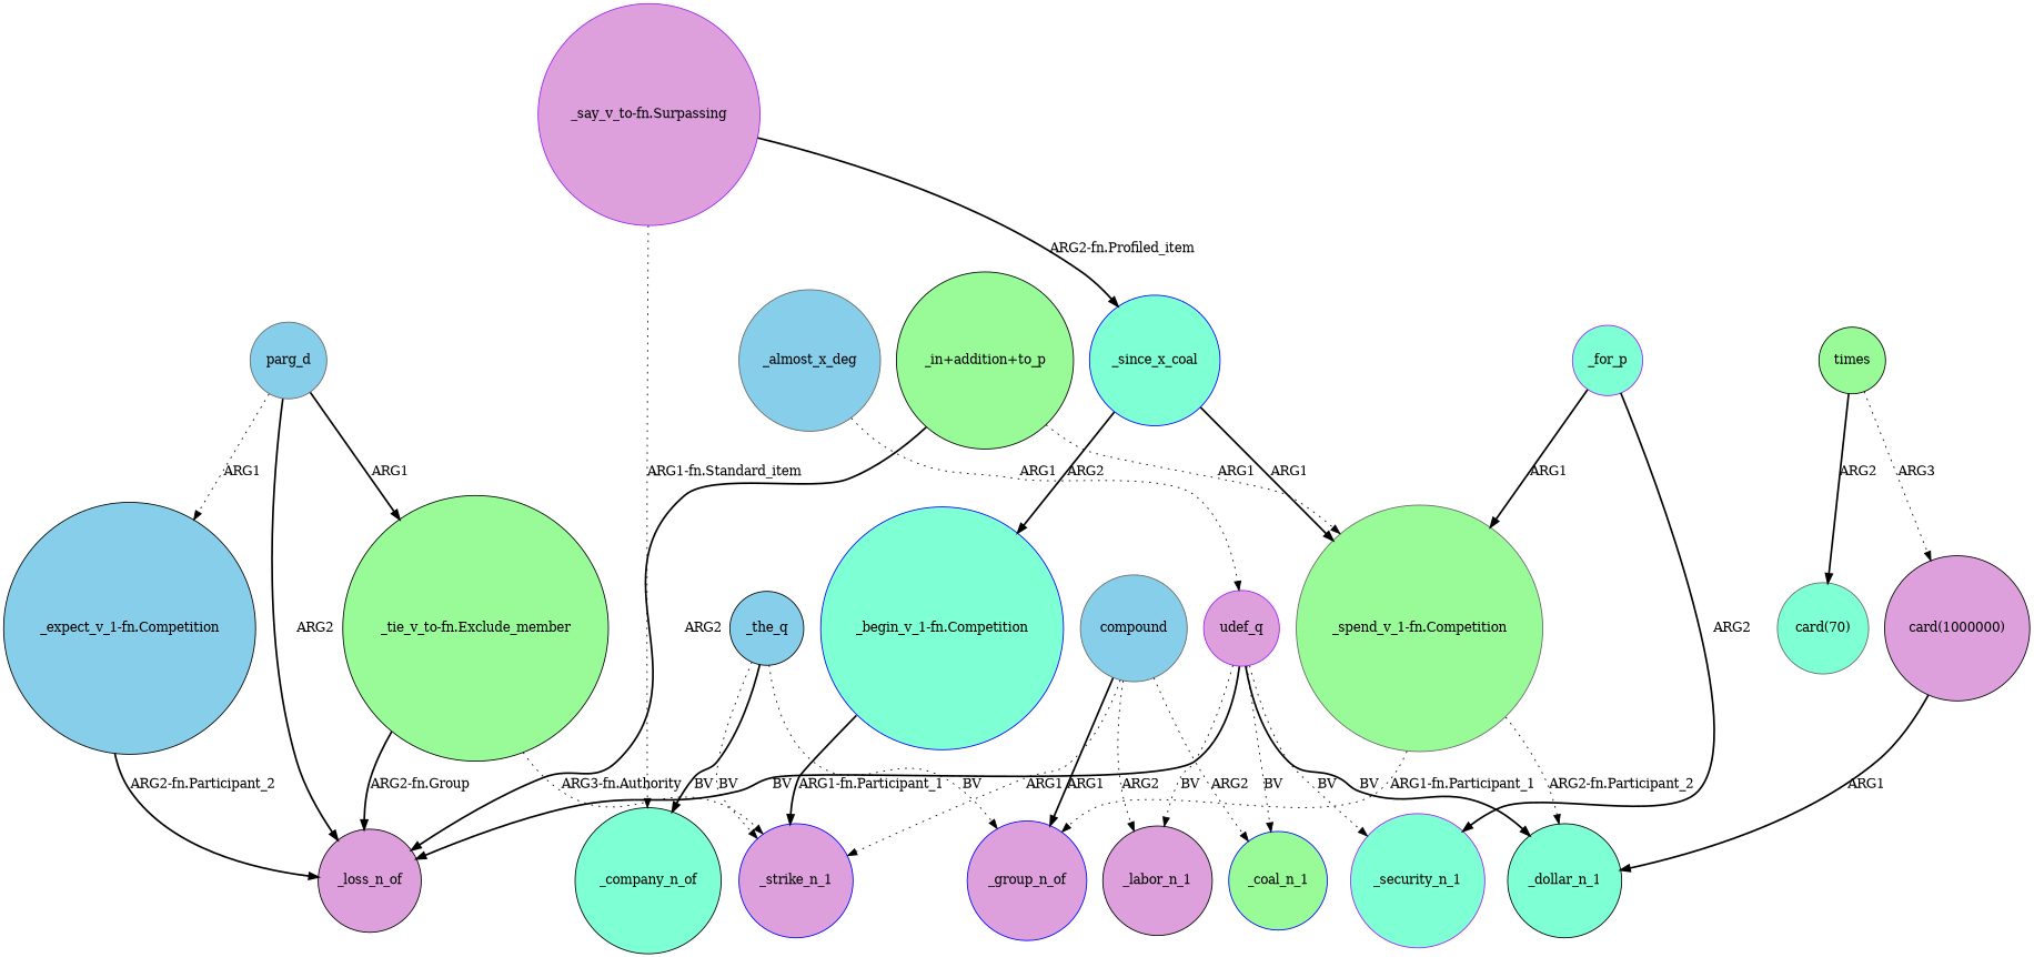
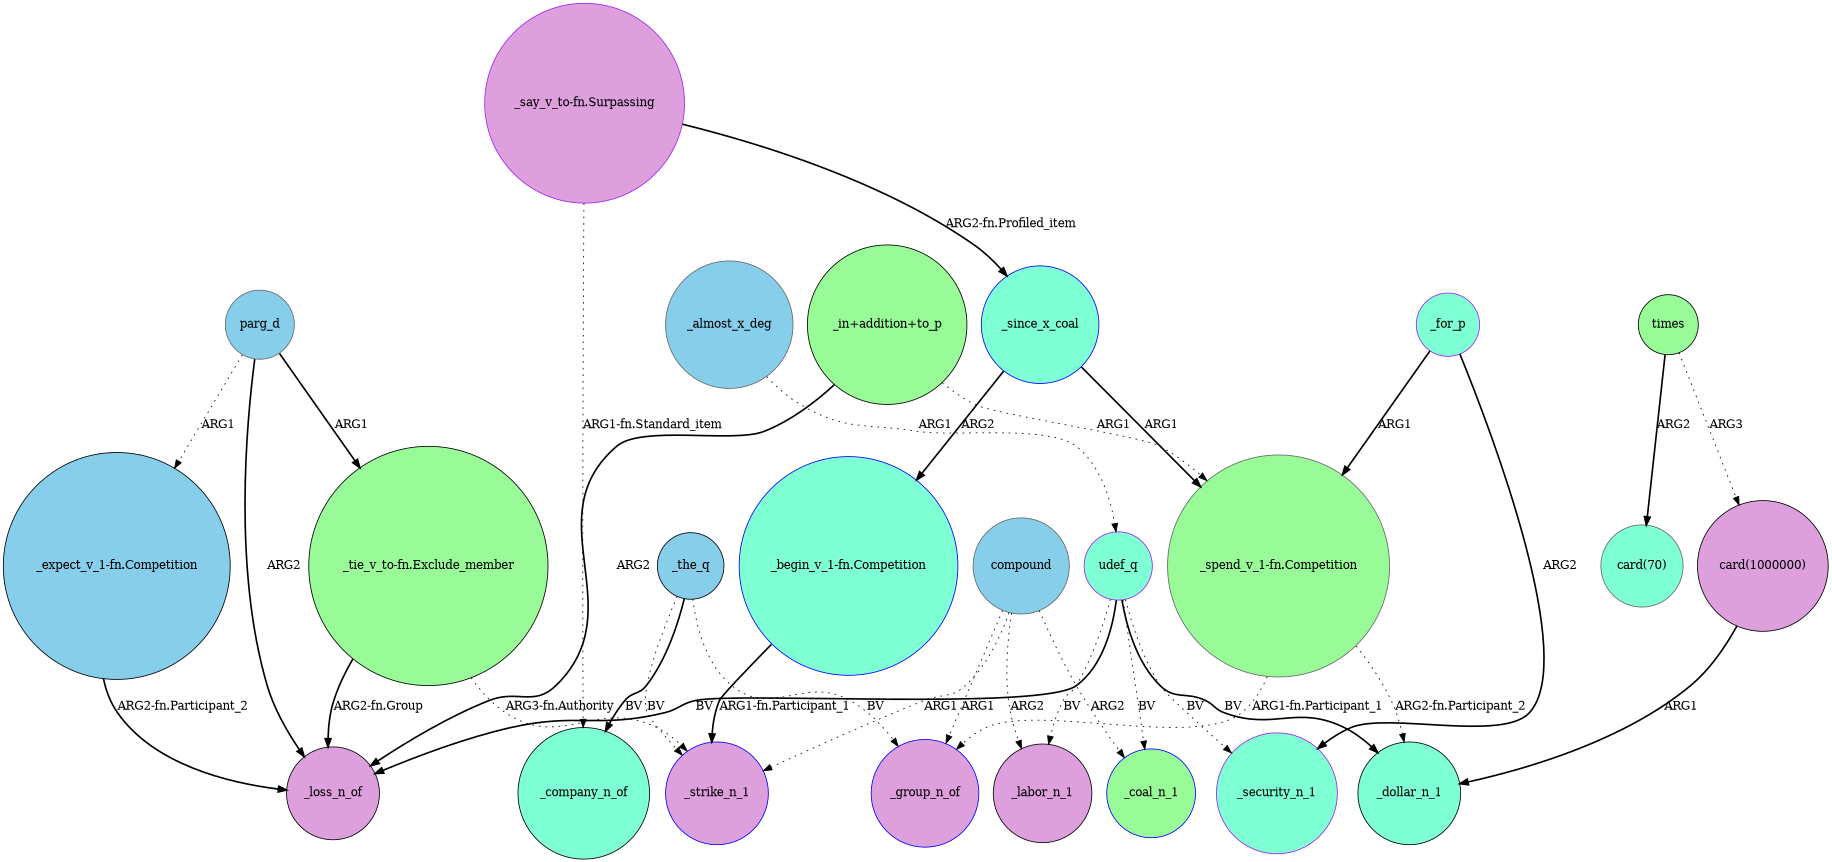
  digraph {
    node [color=black fillcolor=aquamarine shape=circle style=filled]
    edge [style=dotted]
    _for_p [color=purple]
    _security_n_1 [color=purple]
    "_spend_v_1-fn.Competition" [color=gray40 fillcolor=palegreen]
    _dollar_n_1
    _group_n_of [color=blue fillcolor=plum]
    _the_q [fillcolor=skyblue]
    _strike_n_1 [color=blue fillcolor=plum]
    _company_n_of
    parg_d [color=gray40 fillcolor=skyblue]
    _loss_n_of [fillcolor=plum]
    "_tie_v_to-fn.Exclude_member" [fillcolor=palegreen]
    "_expect_v_1-fn.Competition" [fillcolor=skyblue]
-   udef_q [color=purple fillcolor=plum]
+   udef_q [color=purple]
    _coal_n_1 [color=blue fillcolor=palegreen]
    _labor_n_1 [fillcolor=plum]
    "_say_v_to-fn.Surpassing" [color=purple fillcolor=plum]
    n17 [color=blue label=_since_x_coal]
    "_begin_v_1-fn.Competition" [color=blue]
    "_in+addition+to_p" [fillcolor=palegreen]
    times [fillcolor=palegreen]
    "card(1000000)" [fillcolor=plum]
    n22 [color=gray40 label="card(70)"]
    compound [color=gray40 fillcolor=skyblue]
    _almost_x_deg [color=gray40 fillcolor=skyblue]
    _for_p -> _security_n_1 [label=ARG2 style=bold]
    _for_p -> "_spend_v_1-fn.Competition" [label=ARG1 style=bold]
    "_spend_v_1-fn.Competition" -> _dollar_n_1 [label="ARG2-fn.Participant_2"]
    "_spend_v_1-fn.Competition" -> _group_n_of [label="ARG1-fn.Participant_1"]
    _the_q -> _group_n_of [label=BV]
    _the_q -> _strike_n_1 [label=BV]
    _the_q -> _company_n_of [label=BV style=bold]
    parg_d -> _loss_n_of [label=ARG2 style=bold]
    parg_d -> "_tie_v_to-fn.Exclude_member" [label=ARG1 style=bold]
    parg_d -> "_expect_v_1-fn.Competition" [label=ARG1]
    "_tie_v_to-fn.Exclude_member" -> _strike_n_1 [label="ARG3-fn.Authority"]
    "_tie_v_to-fn.Exclude_member" -> _loss_n_of [label="ARG2-fn.Group" style=bold]
    "_expect_v_1-fn.Competition" -> _loss_n_of [label="ARG2-fn.Participant_2" style=bold]
    udef_q -> _security_n_1 [label=BV]
    udef_q -> _dollar_n_1 [label=BV style=bold]
    udef_q -> _loss_n_of [label=BV style=bold]
    udef_q -> _coal_n_1 [label=BV]
    udef_q -> _labor_n_1 [label=BV]
    "_say_v_to-fn.Surpassing" -> _company_n_of [label="ARG1-fn.Standard_item"]
    "_say_v_to-fn.Surpassing" -> n17 [label="ARG2-fn.Profiled_item" style=bold]
    n17 -> "_spend_v_1-fn.Competition" [label=ARG1 style=bold]
    n17 -> "_begin_v_1-fn.Competition" [label=ARG2 style=bold]
    "_begin_v_1-fn.Competition" -> _strike_n_1 [label="ARG1-fn.Participant_1" style=bold]
    "_in+addition+to_p" -> "_spend_v_1-fn.Competition" [label=ARG1]
    "_in+addition+to_p" -> _loss_n_of [label=ARG2 style=bold]
    times -> "card(1000000)" [label=ARG3]
    times -> n22 [label=ARG2 style=bold]
    "card(1000000)" -> _dollar_n_1 [label=ARG1 style=bold]
-   compound -> _group_n_of [label=ARG1 style=bold]
+   compound -> _group_n_of [label=ARG1]
    compound -> _strike_n_1 [label=ARG1]
    compound -> _coal_n_1 [label=ARG2]
    compound -> _labor_n_1 [label=ARG2]
    _almost_x_deg -> udef_q [label=ARG1]
  }
